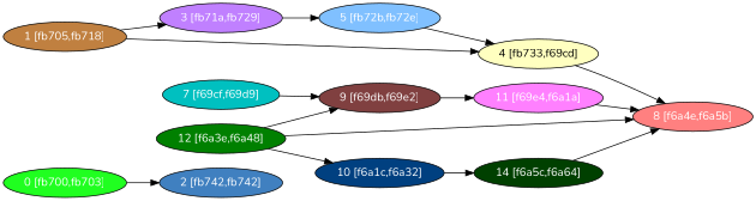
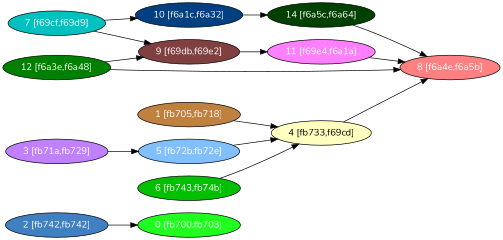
  digraph {
    fontname=Nunito
    rankdir=LR
    node [fontcolor="#ffffff" fontname=Nunito shape=oval style=filled]
    edge [fontname=Nunito]
    n1 [fillcolor="#20FF20" label="0 [fb700,fb703]"]
    n2 [fillcolor="#4080C0" label="2 [fb742,fb742]"]
    n3 [fillcolor="#C08040" label="1 [fb705,fb718]"]
    n4 [fillcolor="#C080FF" label="3 [fb71a,fb729]"]
    n5 [fillcolor="#FFFFC0" fontcolor="#000000" label="4 [fb733,f69cd]"]
    n6 [fillcolor="#80C0FF" label="5 [fb72b,fb72e]"]
    n7 [fillcolor="#FF8080" label="8 [f6a4e,f6a5b]"]
+   n8 [fillcolor="#00C000" label="6 [fb743,fb74b]"]
    n9 [fillcolor="#00C0C0" label="7 [f69cf,f69d9]"]
    n10 [fillcolor="#804040" label="9 [f69db,f69e2]"]
    n11 [fillcolor="#004080" label="10 [f6a1c,f6a32]"]
    n12 [fillcolor="#FF80FF" label="11 [f69e4,f6a1a]"]
    n13 [fillcolor="#004000" label="14 [f6a5c,f6a64]"]
    n14 [fillcolor="#008000" label="12 [f6a3e,f6a48]"]
-   n1 -> n2
-   n3 -> n4
+   n2 -> n1
    n3 -> n5
    n4 -> n6
    n5 -> n7
    n6 -> n5
+   n8 -> n5
    n9 -> n10
-   n14 -> n11
+   n9 -> n11
    n10 -> n12
    n11 -> n13
    n12 -> n7
    n13 -> n7
    n14 -> n7
    n14 -> n10
  }
